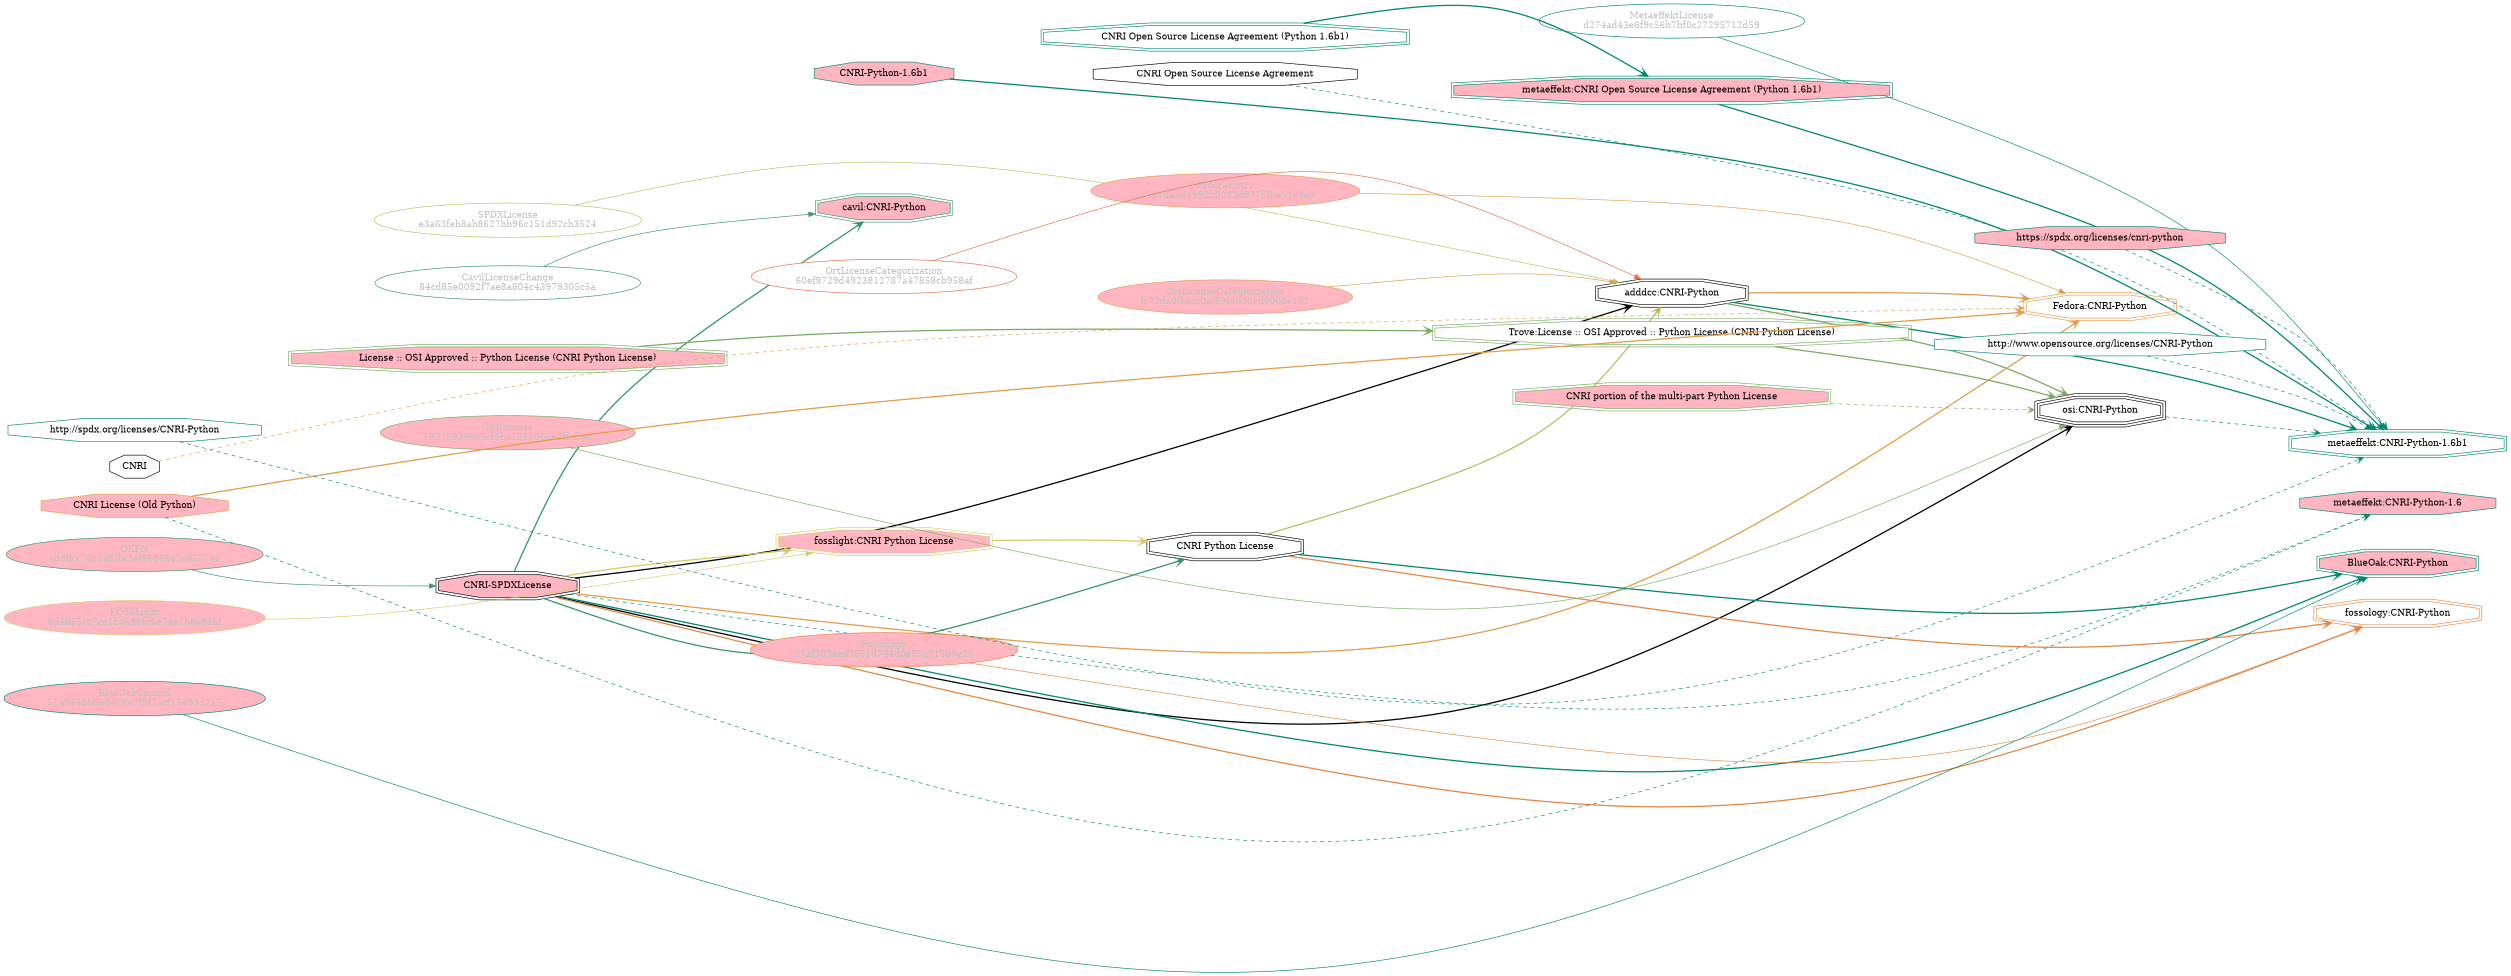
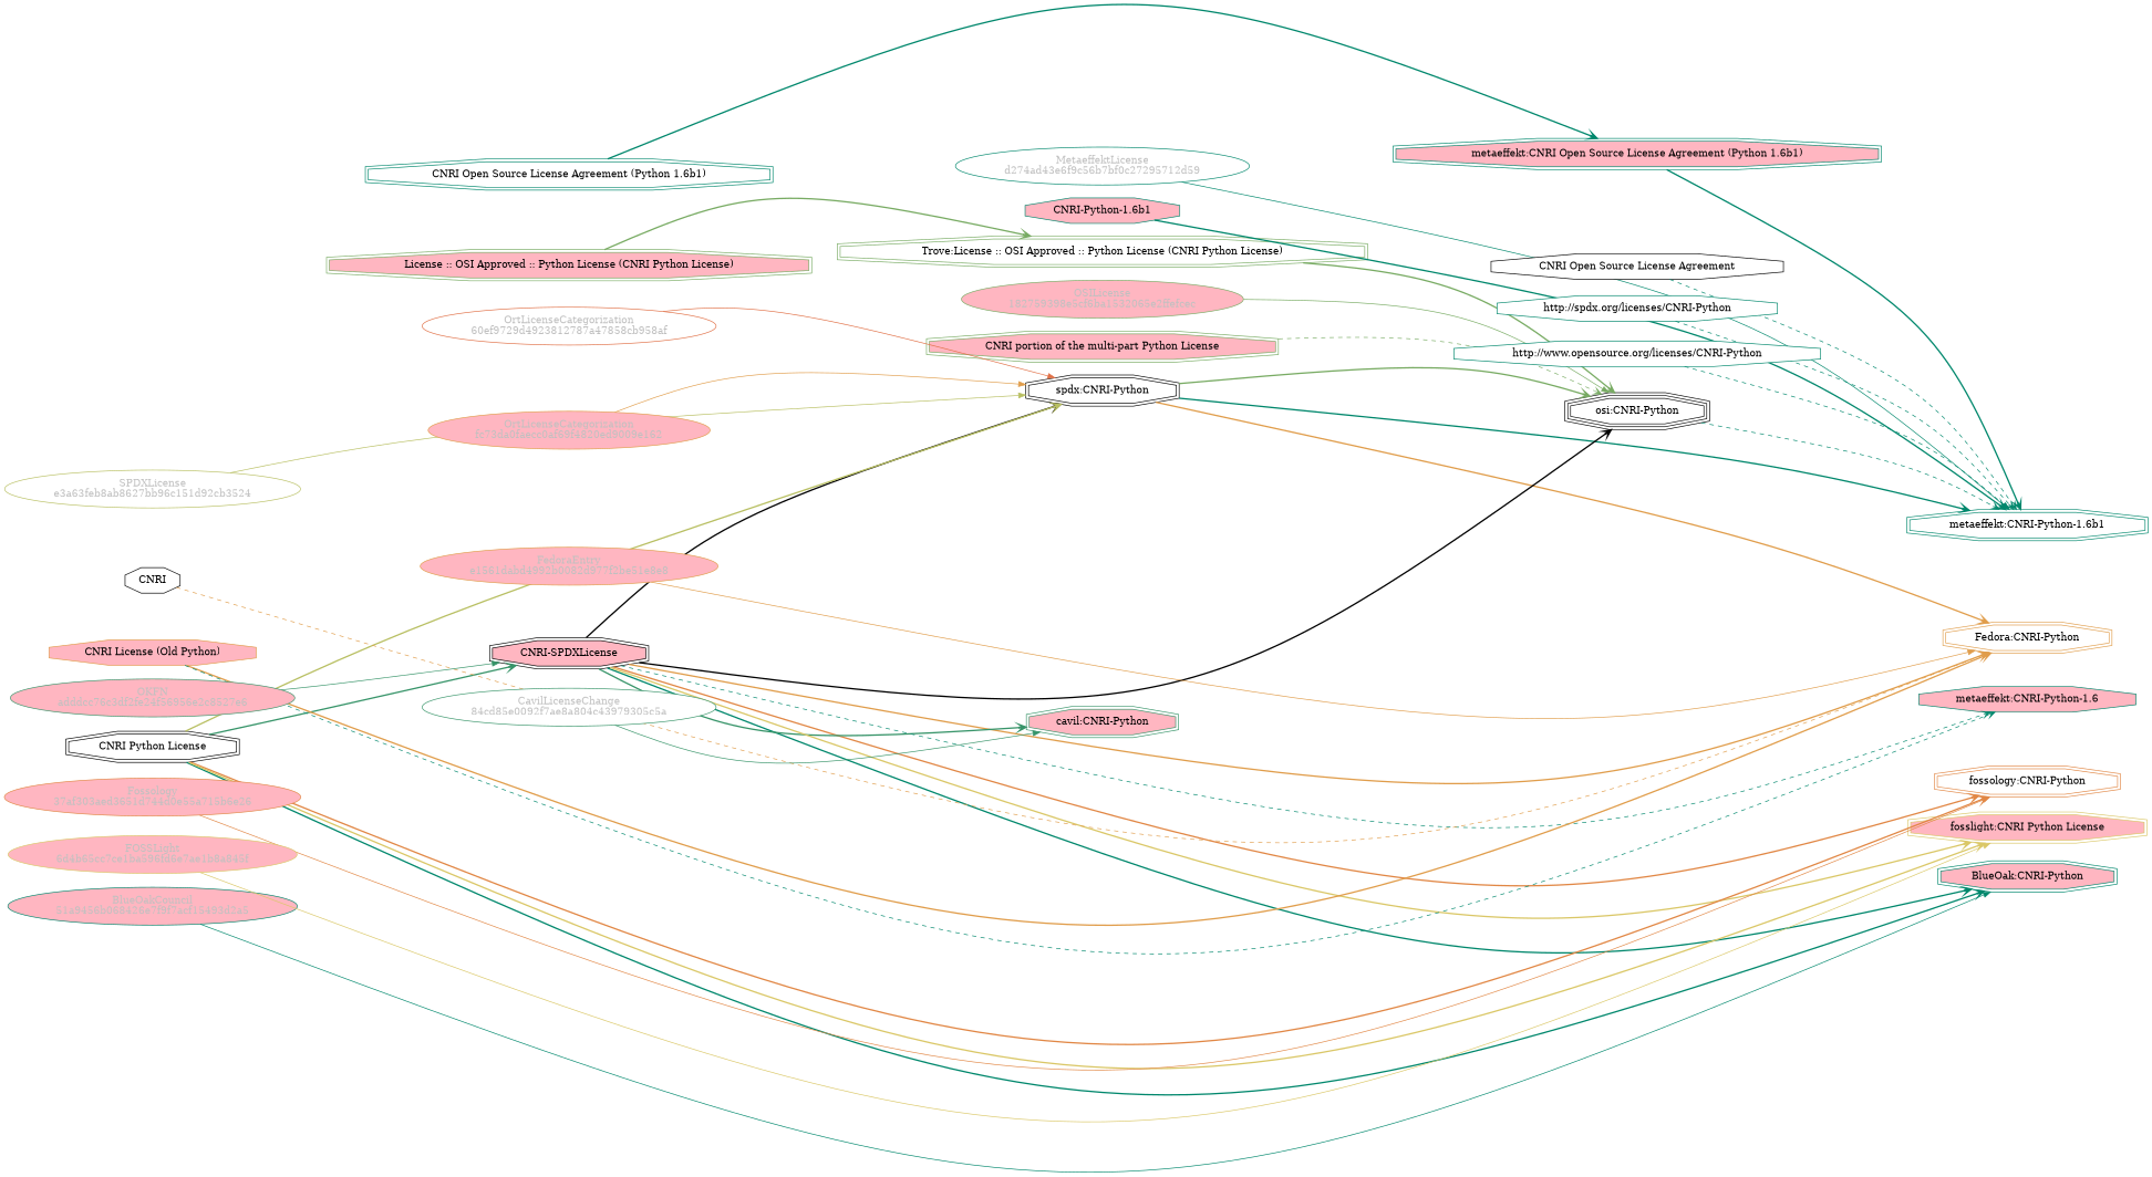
  strict digraph {
    rankdir=LR
    splines=curved
    node [color="#00876c" fillcolor=lightpink shape=doubleoctagon style=filled]
    edge [color="#00876c" weight=0.7 arrowhead=vee style=bold]
    n1 [color="#b8bf62" fillcolor=white fontcolor=gray label="SPDXLicense\ne3a63feb8ab8627bb96c151d92cb3524" shape=ellipse]
-   n2 [fillcolor=white label="adddcc:CNRI-Python" color=""]
+   n2 [fillcolor=white label="spdx:CNRI-Python" color=""]
    n3 [fillcolor=white label="osi:CNRI-Python" shape=tripleoctagon color=""]
    n4 [color="#e09d4b" fillcolor=white label="Fedora:CNRI-Python"]
    n5 [fillcolor=white label="metaeffekt:CNRI-Python-1.6b1"]
    n6 [label="CNRI-SPDXLicense" color=""]
    n7 [label="BlueOak:CNRI-Python"]
    n8 [color="#e18745" fillcolor=white label="fossology:CNRI-Python"]
    n9 [color="#379469" label="cavil:CNRI-Python"]
    n10 [label="metaeffekt:CNRI-Python-1.6" shape=octagon]
    n11 [color="#dac767" label="fosslight:CNRI Python License"]
    n12 [fillcolor=white label="CNRI Python License" color=""]
    n13 [color="#78ab63" fontcolor=gray label="OSILicense\n182759398e5cf6ba1532065e2ffefcec" shape=ellipse]
    n14 [color="#78ab63" label="CNRI portion of the multi-part Python License"]
    n15 [color="#78ab63" fillcolor=white label="Trove:License :: OSI Approved :: Python License (CNRI Python License)"]
    n16 [color="#78ab63" label="License :: OSI Approved :: Python License (CNRI Python License)"]
    n17 [color="#e09d4b" fontcolor=gray label="FedoraEntry\ne1561dabd4992b0082d977f2be51e8e8" shape=ellipse]
    n18 [color="#e09d4b" label="CNRI License (Old Python)" shape=octagon]
    n19 [fillcolor=white label=CNRI shape=octagon color=""]
    n20 [fontcolor=gray label="BlueOakCouncil\n51a9456b068426e7f9f7acf15493d2a5" shape=ellipse]
    n21 [color="#e18745" fontcolor=gray label="Fossology\n37af303aed3651d744d0e55a715b6e26" shape=ellipse]
    n22 [color="#379469" fontcolor=gray label="OKFN\nadddcc76c3df2fe24f56956e2c8527e6" shape=ellipse]
    n23 [color="#e06f45" fillcolor=white fontcolor=gray label="OrtLicenseCategorization\n60ef9729d4923812787a47858cb958af" shape=ellipse]
    n24 [color="#e09d4b" fontcolor=gray label="OrtLicenseCategorization\nfc73da0faecc0af69f4820ed9009e162" shape=ellipse]
    n25 [color="#379469" fillcolor=white fontcolor=gray label="CavilLicenseChange\n84cd85e0092f7ae8a804c43979305c5a" shape=ellipse]
    n26 [fillcolor=white fontcolor=gray label="MetaeffektLicense\nd274ad43e6f9c56b7bf0c27295712d59" shape=ellipse]
    n27 [label="CNRI-Python-1.6b1" shape=octagon]
    n28 [label="metaeffekt:CNRI Open Source License Agreement (Python 1.6b1)"]
    n29 [fillcolor=white label="CNRI Open Source License Agreement (Python 1.6b1)"]
    n30 [fillcolor=white label="CNRI Open Source License Agreement" shape=octagon color=""]
    n31 [fillcolor=white label="http://spdx.org/licenses/CNRI-Python" shape=octagon]
-   n32 [label="https://spdx.org/licenses/cnri-python" shape=octagon]
    n33 [fillcolor=white label="http://www.opensource.org/licenses/CNRI-Python" shape=octagon]
    n34 [color="#dac767" fontcolor=gray label="FOSSLight\n6d4b65cc7ce1ba596fd6e7ae1b8a845f" shape=ellipse]
    n1 -> n2 [color="#b8bf62" weight=0.5 arrowhead="" style=""]
    n2 -> n3 [color="#78ab63"]
    n2 -> n4 [color="#e09d4b"]
    n2 -> n5
    n3 -> n5 [style=dashed weight=0.5]
    n6 -> n2 [color=""]
    n6 -> n3 [color=""]
    n6 -> n4 [color="#e09d4b"]
    n6 -> n7
    n6 -> n8 [color="#e18745"]
    n6 -> n9 [color="#379469"]
    n6 -> n10 [style=dashed weight=0.5]
    n6 -> n11 [color="#dac767"]
    n12 -> n2 [color="#b8bf62"]
    n12 -> n6 [color="#379469"]
    n12 -> n7
    n12 -> n8 [color="#e18745"]
-   n11 -> n12 [color="#dac767"]
+   n12 -> n11 [color="#dac767"]
    n13 -> n3 [color="#78ab63" weight=0.5 arrowhead="" style=""]
    n14 -> n3 [color="#78ab63" style=dashed]
    n15 -> n3 [color="#78ab63"]
    n16 -> n15 [color="#78ab63"]
    n17 -> n4 [color="#e09d4b" weight=0.5 arrowhead="" style=""]
    n18 -> n4 [color="#e09d4b" weight=0.5]
    n18 -> n10 [style=dashed weight=0.5]
    n19 -> n4 [color="#e09d4b" style=dashed weight=0.5]
    n20 -> n7 [weight=0.5 arrowhead="" style=""]
    n21 -> n8 [color="#e18745" weight=0.5 arrowhead="" style=""]
    n22 -> n6 [color="#379469" weight=0.5 arrowhead="" style=""]
    n23 -> n2 [color="#e06f45" weight=0.5 arrowhead="" style=""]
    n24 -> n2 [color="#e09d4b" weight=0.5 arrowhead="" style=""]
    n25 -> n9 [color="#379469" weight=0.5 arrowhead="" style=""]
    n26 -> n5 [weight=0.5 arrowhead="" style=""]
    n27 -> n5
    n28 -> n5
    n29 -> n28
    n30 -> n5 [style=dashed weight=0.5]
    n31 -> n5 [style=dashed weight=0.5]
-   n32 -> n5 [style=dashed weight=0.5]
    n33 -> n5 [arrowhead=normal style=dashed weight=0.5]
    n34 -> n11 [color="#dac767" weight=0.5 arrowhead="" style=""]
  }
